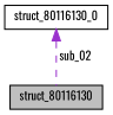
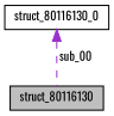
  digraph {
    fontname=Oswald
    node [color=black fontname=Oswald fontsize=10 shape=record style=filled]
    n1 [fillcolor=grey75 fontcolor=black height=0.2 label=struct_80116130 width=0.4]
    n2 [fillcolor=white height=0.2 label=struct_80116130_0 width=0.4]
-   n2 -> n1 [color=darkorchid3 dir=back fontname=Oswald fontsize=10 label=" sub_02" labelfontname=Helvetica labelfontsize=10 style=dashed]
+   n2 -> n1 [color=darkorchid3 dir=back fontname=Oswald fontsize=10 label=" sub_00" labelfontname=Helvetica labelfontsize=10 style=dashed]
  }
